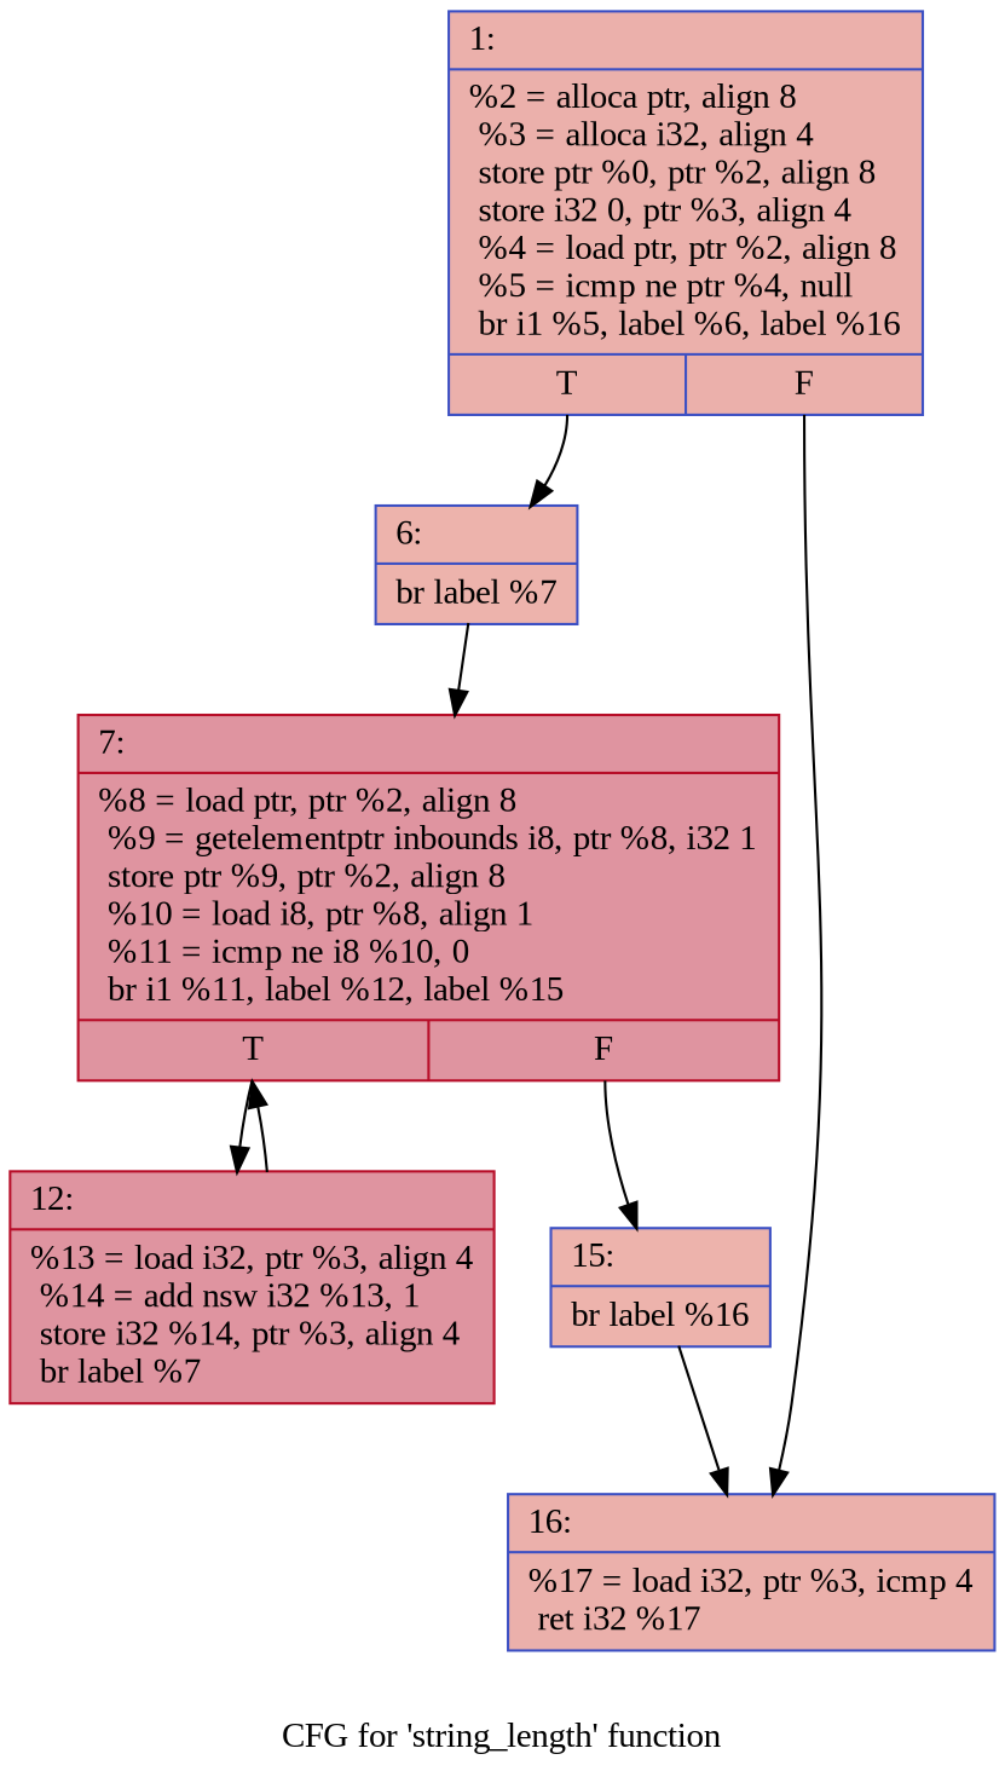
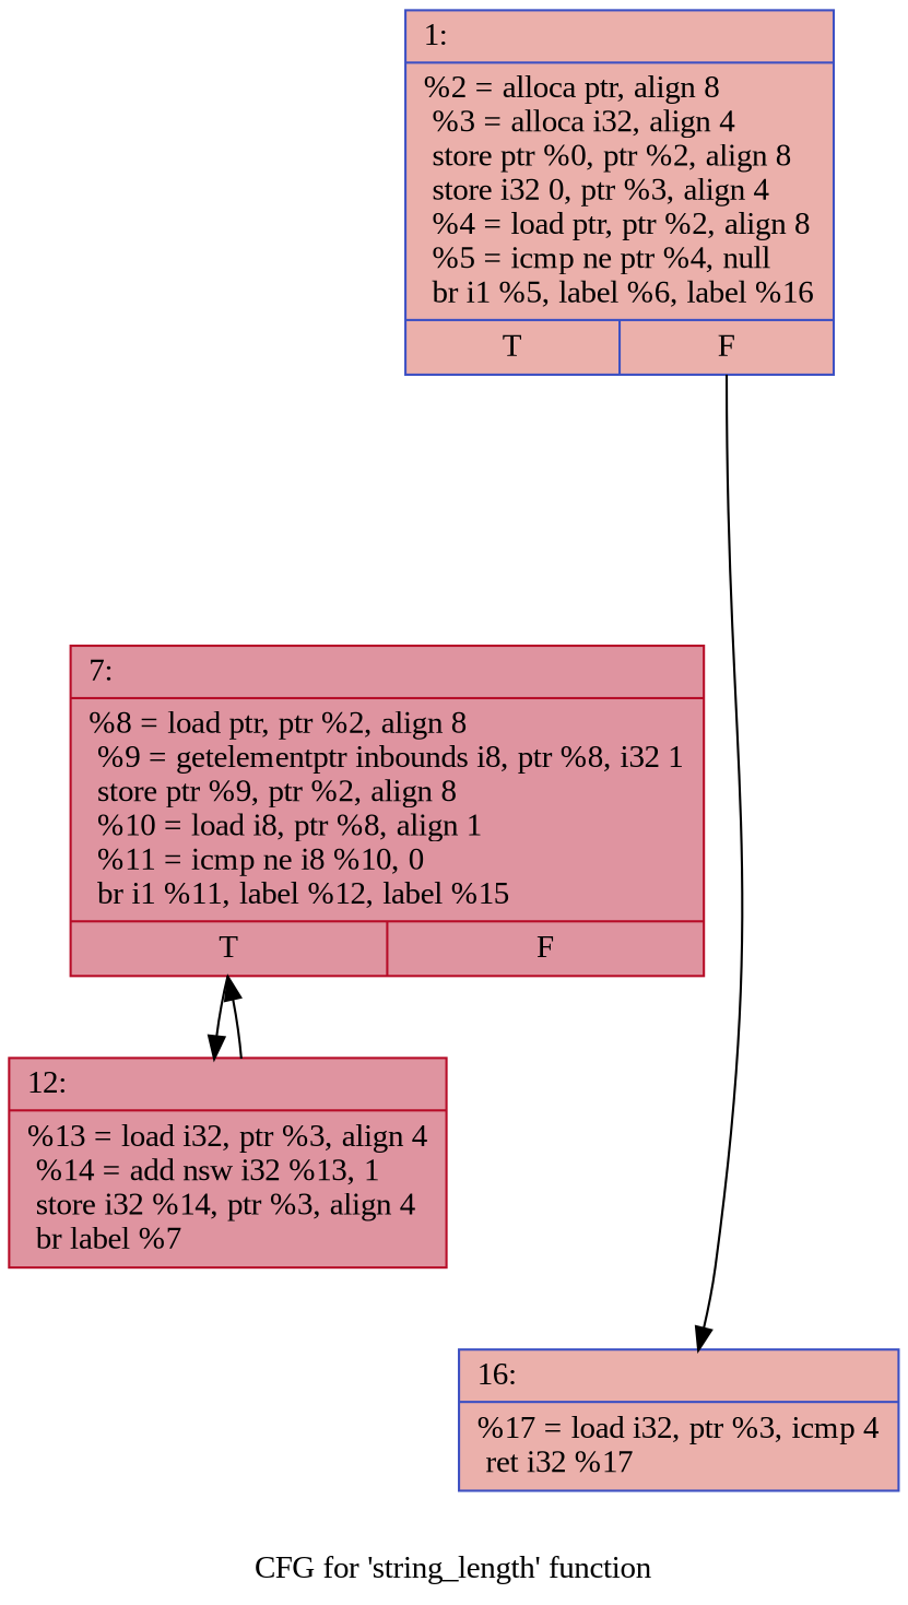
  digraph {
    fontname="Liberation Serif"
    label="CFG for 'string_length' function"
    node [color="#3d50c3ff" fillcolor="#d24b4070" fontname="Liberation Serif" shape=record style=filled]
    edge [fontname="Liberation Serif"]
    n1 [label="{1:\l|  %2 = alloca ptr, align 8\l  %3 = alloca i32, align 4\l  store ptr %0, ptr %2, align 8\l  store i32 0, ptr %3, align 4\l  %4 = load ptr, ptr %2, align 8\l  %5 = icmp ne ptr %4, null\l  br i1 %5, label %6, label %16\l|{<s0>T|<s1>F}}"]
-   n2 [fillcolor="#d6524470" label="{6:\l|  br label %7\l}"]
    n3 [label="{16:\l|  %17 = load i32, ptr %3, icmp 4\l  ret i32 %17\l}"]
    n4 [color="#b70d28ff" fillcolor="#b70d2870" label="{7:\l|  %8 = load ptr, ptr %2, align 8\l  %9 = getelementptr inbounds i8, ptr %8, i32 1\l  store ptr %9, ptr %2, align 8\l  %10 = load i8, ptr %8, align 1\l  %11 = icmp ne i8 %10, 0\l  br i1 %11, label %12, label %15\l|{<s0>T|<s1>F}}"]
    n5 [color="#b70d28ff" fillcolor="#b70d2870" label="{12:\l|  %13 = load i32, ptr %3, align 4\l  %14 = add nsw i32 %13, 1\l  store i32 %14, ptr %3, align 4\l  br label %7\l}"]
-   n6 [fillcolor="#d6524470" label="{15:\l|  br label %16\l}"]
-   n1 -> n2 [tailport=s0]
    n1 -> n3 [tailport=s1]
-   n2 -> n4
    n4 -> n5 [tailport=s0]
-   n4 -> n6 [tailport=s1]
    n5 -> n4
-   n6 -> n3
  }
